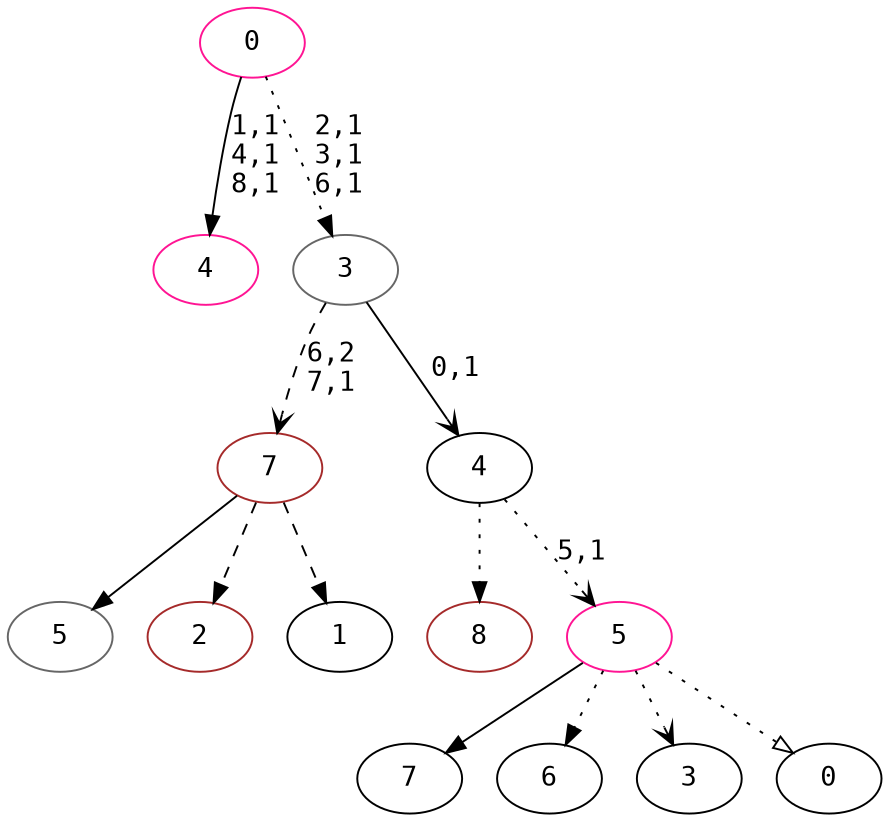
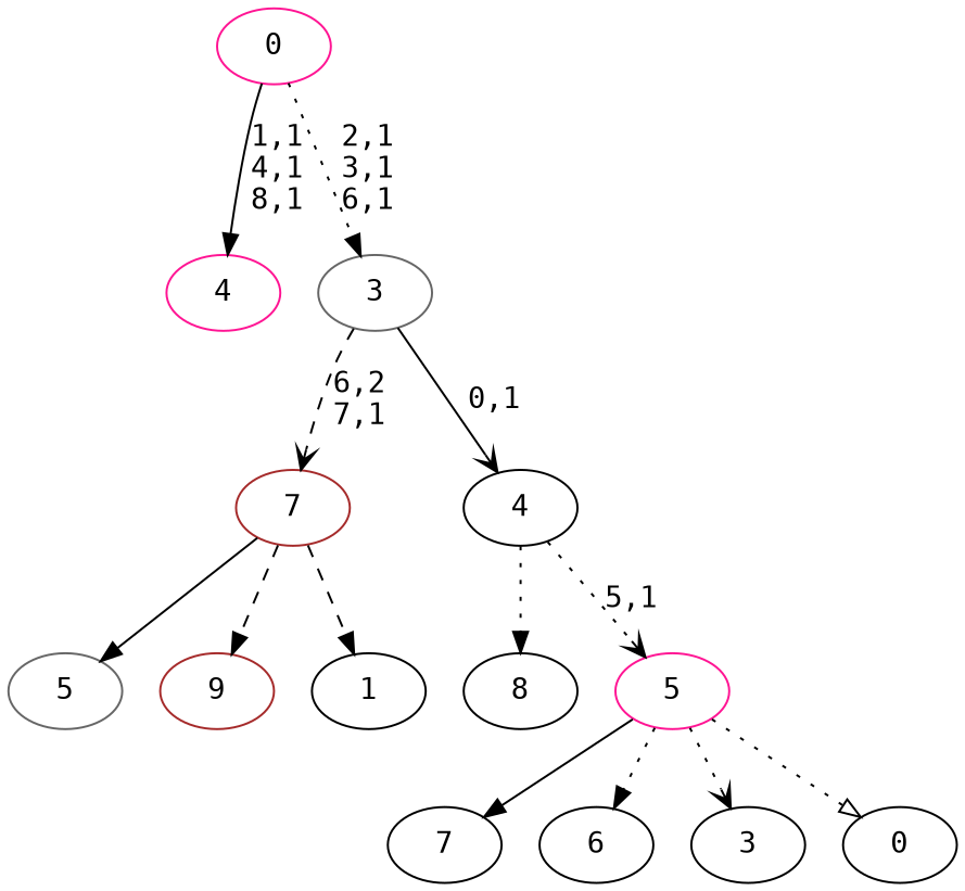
  digraph {
    fontname="DejaVu Sans Mono"
    node [color=black fontname="DejaVu Sans Mono"]
    edge [arrowhead=normal fontname="DejaVu Sans Mono" style=dotted]
-   n1 [color=brown label=8]
+   n1 [label=8]
    n2 [label=7]
    n3 [label=6]
    n4 [color=gray40 label=5]
    n5 [color=deeppink label=4]
    n6 [label=3]
-   n7 [color=brown label=2]
+   n7 [color=brown label=9]
    n8 [label=1]
    7 [color=brown]
    n10 [label=0]
    5 [color=deeppink]
    4
    3 [color=gray40]
    0 [color=deeppink]
    7 -> n4 [style=solid]
    7 -> n7 [style=dashed]
    7 -> n8 [style=dashed]
    5 -> n2 [style=solid]
    5 -> n3
    5 -> n6 [arrowhead=vee]
    5 -> n10 [arrowhead=onormal]
    4 -> n1
    4 -> 5 [arrowhead=vee label="5,1"]
    3 -> 7 [arrowhead=vee label="6,2\n7,1" style=dashed]
    3 -> 4 [arrowhead=vee label="0,1" style=solid]
    0 -> n5 [label="1,1\n4,1\n8,1" style=solid]
    0 -> 3 [label="2,1\n3,1\n6,1"]
  }
